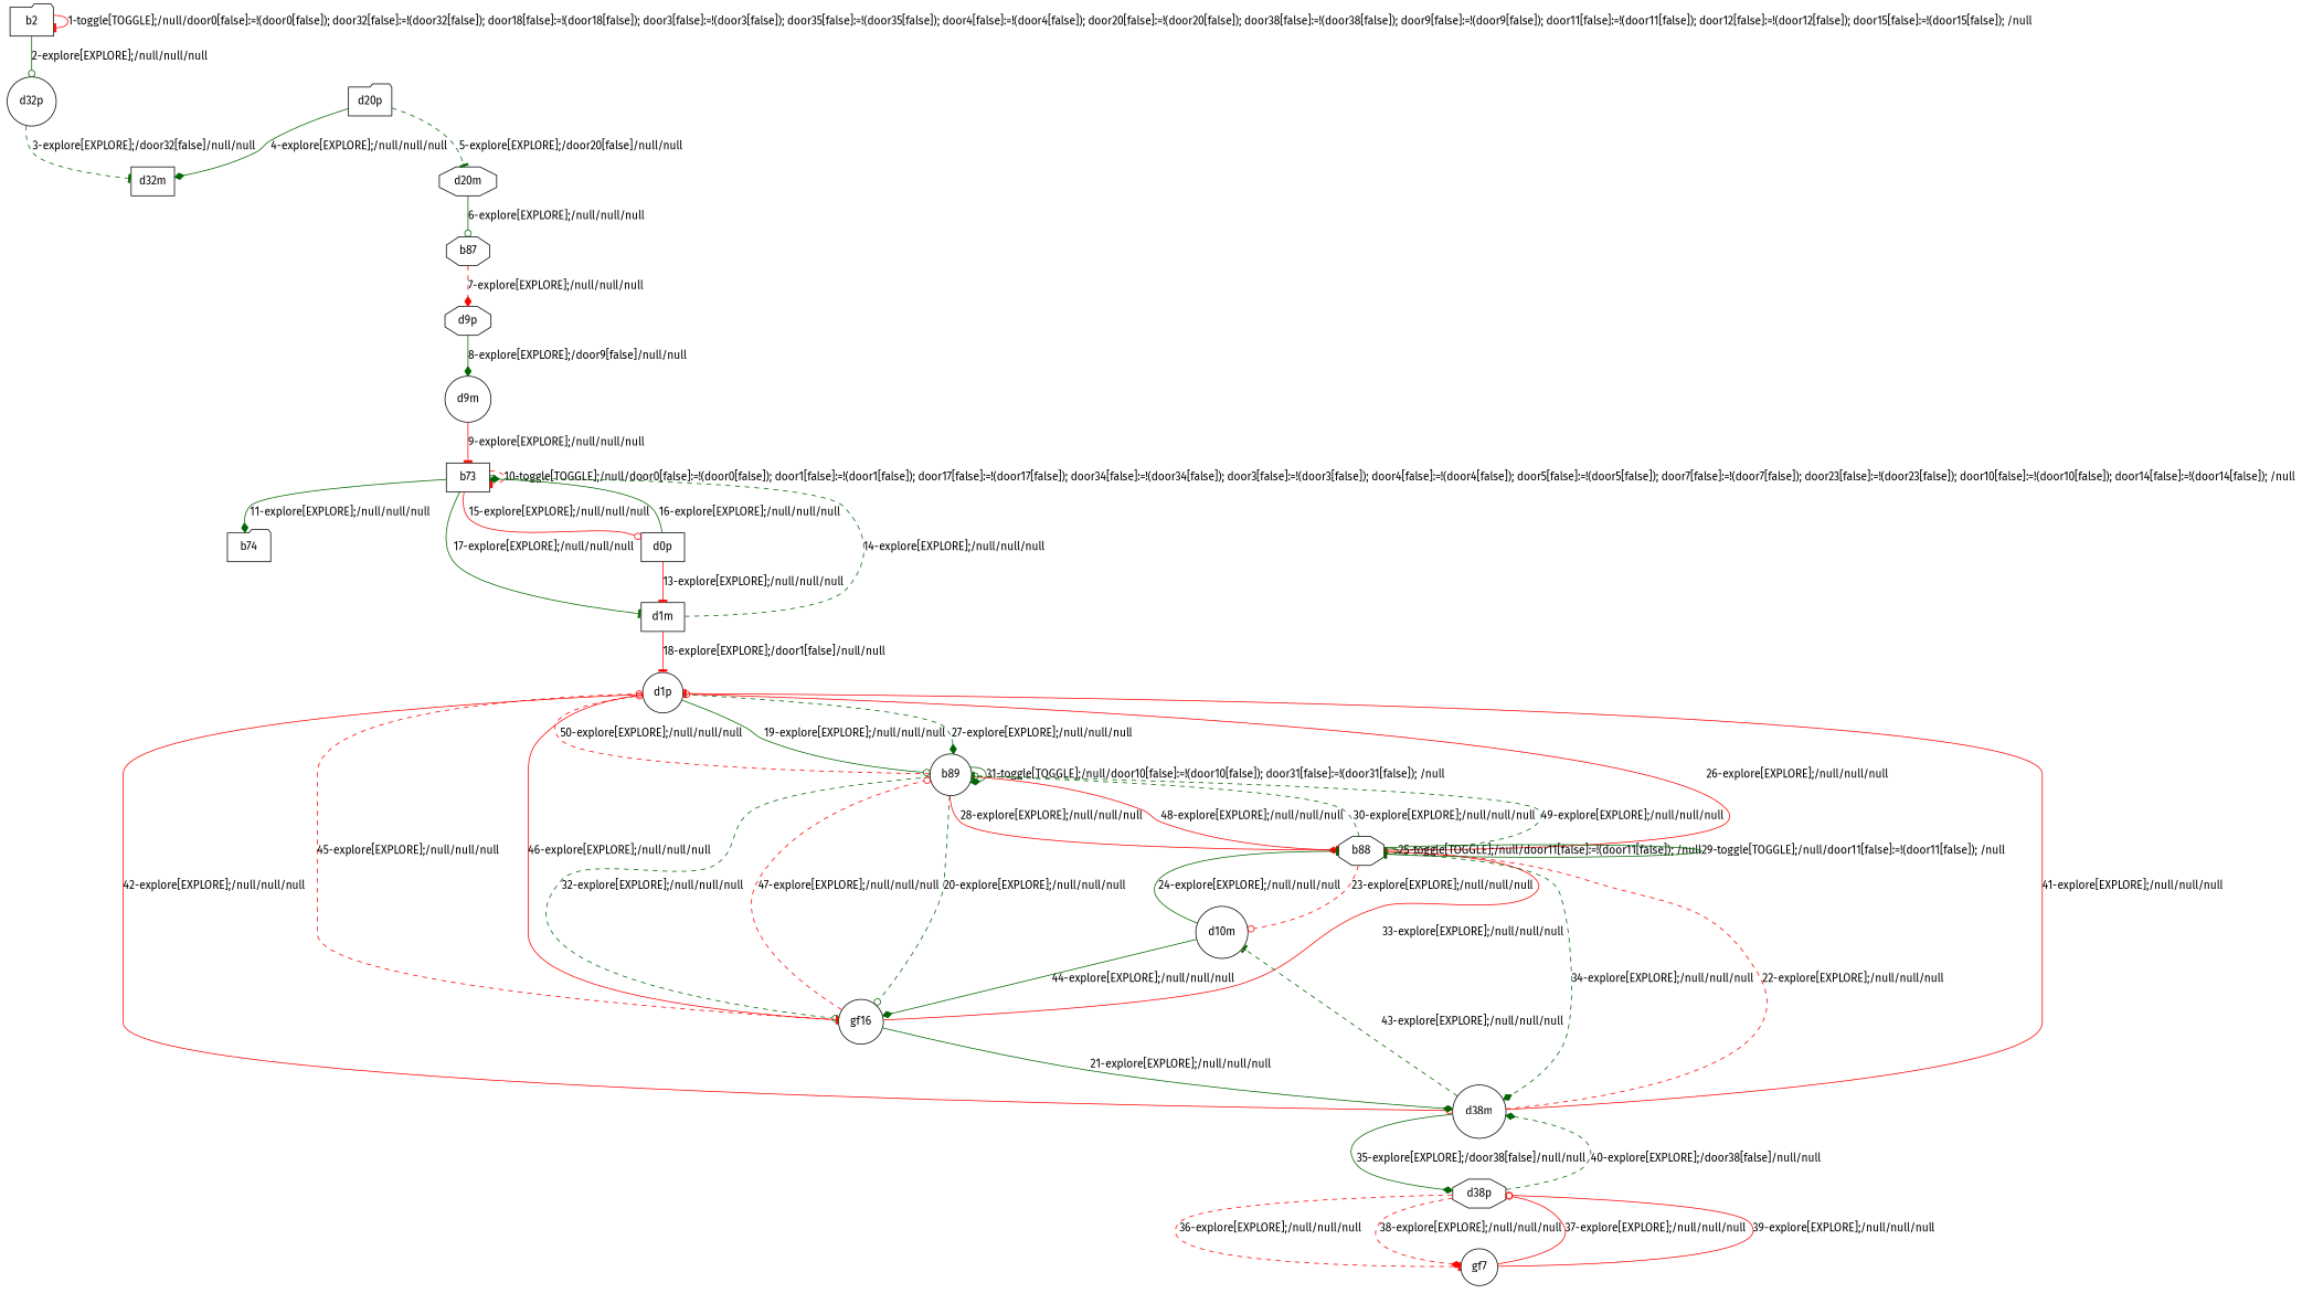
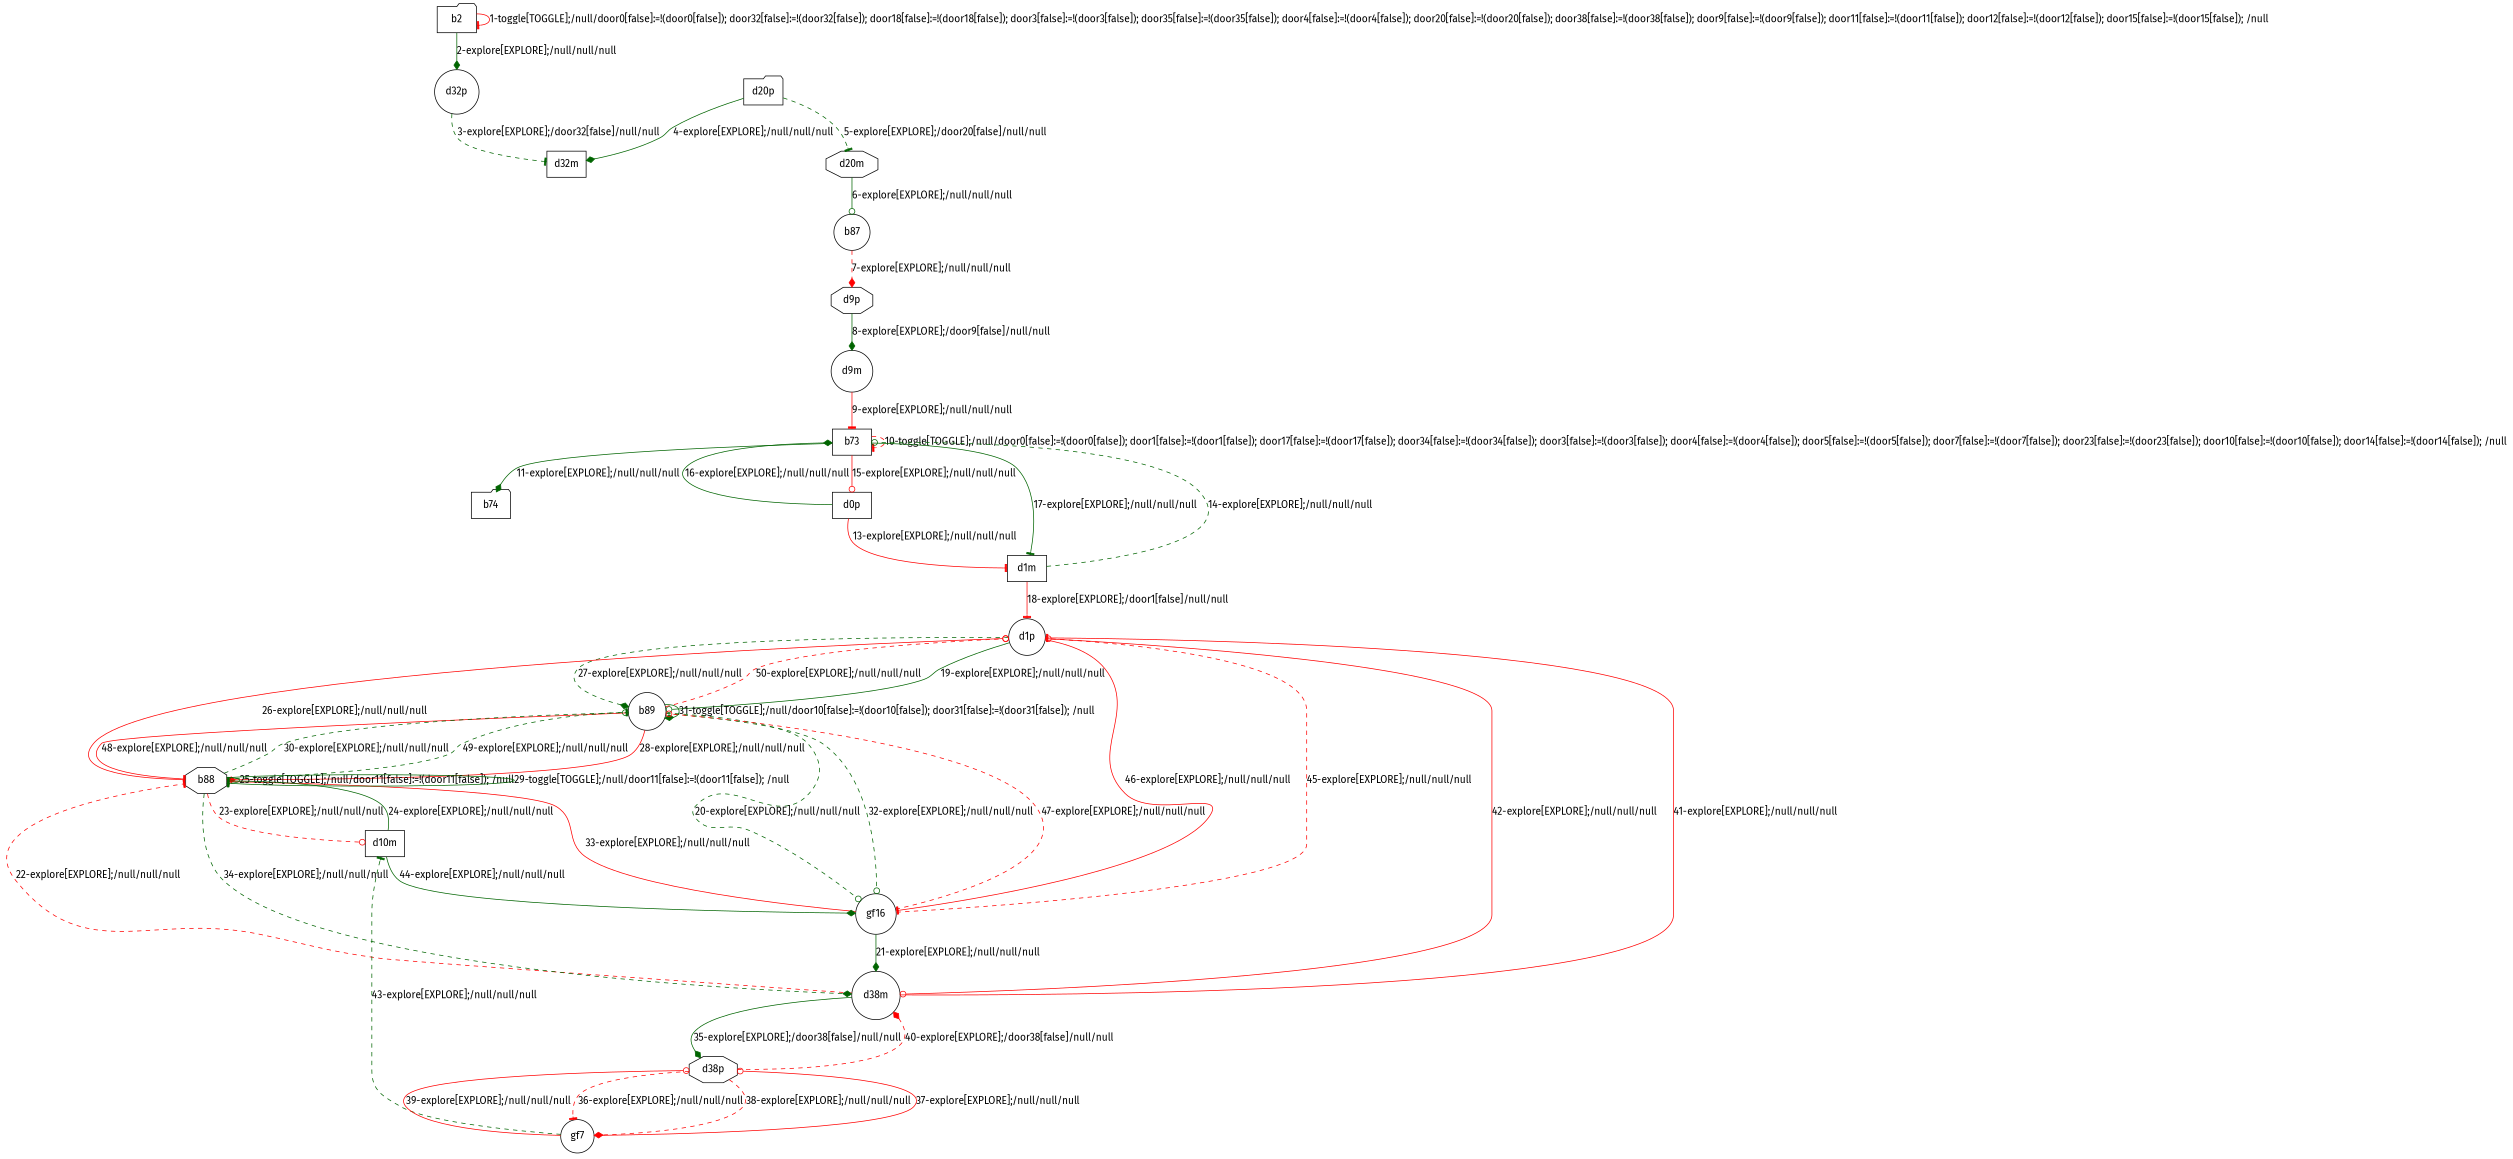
  digraph {
    fontname="Fira Sans"
    node [fontname="Fira Sans" shape=circle]
    edge [arrowhead=tee color=darkgreen fontname="Fira Sans" style=solid]
    b2 [shape=folder]
    d32p
    d32m [shape=box]
    d20p [shape=folder]
    d20m [shape=octagon]
-   b87 [shape=octagon]
+   b87
    d9p [shape=octagon]
    d9m
    b73 [shape=box]
    b74 [shape=folder]
    d0p [shape=box]
    d1m [shape=box]
    d1p
    b89
    gf16
    d38m
    b88 [shape=octagon]
-   d10m
+   d10m [shape=box]
    d38p [shape=octagon]
    gf7
    b2 -> b2 [color=red label="1-toggle[TOGGLE];/null/door0[false]:=!(door0[false]); door32[false]:=!(door32[false]); door18[false]:=!(door18[false]); door3[false]:=!(door3[false]); door35[false]:=!(door35[false]); door4[false]:=!(door4[false]); door20[false]:=!(door20[false]); door38[false]:=!(door38[false]); door9[false]:=!(door9[false]); door11[false]:=!(door11[false]); door12[false]:=!(door12[false]); door15[false]:=!(door15[false]); /null"]
-   b2 -> d32p [arrowhead=odot label="2-explore[EXPLORE];/null/null/null"]
+   b2 -> d32p [arrowhead=diamond label="2-explore[EXPLORE];/null/null/null"]
    d32p -> d32m [label="3-explore[EXPLORE];/door32[false]/null/null" style=dashed]
    d20p -> d32m [arrowhead=diamond label="4-explore[EXPLORE];/null/null/null"]
    d20p -> d20m [label="5-explore[EXPLORE];/door20[false]/null/null" style=dashed]
    d20m -> b87 [arrowhead=odot label="6-explore[EXPLORE];/null/null/null"]
    b87 -> d9p [arrowhead=diamond color=red label="7-explore[EXPLORE];/null/null/null" style=dashed]
    d9p -> d9m [arrowhead=diamond label="8-explore[EXPLORE];/door9[false]/null/null"]
    d9m -> b73 [color=red label="9-explore[EXPLORE];/null/null/null"]
    b73 -> b73 [color=red label="10-toggle[TOGGLE];/null/door0[false]:=!(door0[false]); door1[false]:=!(door1[false]); door17[false]:=!(door17[false]); door34[false]:=!(door34[false]); door3[false]:=!(door3[false]); door4[false]:=!(door4[false]); door5[false]:=!(door5[false]); door7[false]:=!(door7[false]); door23[false]:=!(door23[false]); door10[false]:=!(door10[false]); door14[false]:=!(door14[false]); /null" style=dashed]
    b73 -> b74 [arrowhead=diamond label="11-explore[EXPLORE];/null/null/null"]
    b73 -> d0p [arrowhead=odot color=red label="15-explore[EXPLORE];/null/null/null"]
    b73 -> d1m [label="17-explore[EXPLORE];/null/null/null"]
    d0p -> b73 [arrowhead=diamond label="16-explore[EXPLORE];/null/null/null"]
    d0p -> d1m [color=red label="13-explore[EXPLORE];/null/null/null"]
    d1m -> b73 [arrowhead=odot label="14-explore[EXPLORE];/null/null/null" style=dashed]
    d1m -> d1p [color=red label="18-explore[EXPLORE];/door1[false]/null/null"]
    d1p -> b89 [arrowhead=odot label="19-explore[EXPLORE];/null/null/null"]
    d1p -> b89 [arrowhead=diamond label="27-explore[EXPLORE];/null/null/null" style=dashed]
    d1p -> gf16 [color=red label="46-explore[EXPLORE];/null/null/null"]
    d1p -> d38m [arrowhead=odot color=red label="42-explore[EXPLORE];/null/null/null"]
    b89 -> d1p [arrowhead=odot color=red label="50-explore[EXPLORE];/null/null/null" style=dashed]
    b89 -> b89 [arrowhead=diamond label="31-toggle[TOGGLE];/null/door10[false]:=!(door10[false]); door31[false]:=!(door31[false]); /null"]
    b89 -> gf16 [arrowhead=odot label="20-explore[EXPLORE];/null/null/null" style=dashed]
    b89 -> gf16 [arrowhead=odot label="32-explore[EXPLORE];/null/null/null" style=dashed]
    b89 -> b88 [arrowhead=diamond color=red label="28-explore[EXPLORE];/null/null/null"]
    b89 -> b88 [color=red label="48-explore[EXPLORE];/null/null/null"]
    gf16 -> d1p [arrowhead=odot color=red label="45-explore[EXPLORE];/null/null/null" style=dashed]
    gf16 -> b89 [arrowhead=odot color=red label="47-explore[EXPLORE];/null/null/null" style=dashed]
    gf16 -> d38m [arrowhead=diamond label="21-explore[EXPLORE];/null/null/null"]
    gf16 -> b88 [color=red label="33-explore[EXPLORE];/null/null/null"]
    d38m -> d1p [color=red label="41-explore[EXPLORE];/null/null/null"]
    d38m -> b88 [color=red label="22-explore[EXPLORE];/null/null/null" style=dashed]
-   d38m -> d10m [label="43-explore[EXPLORE];/null/null/null" style=dashed]
+   gf7 -> d10m [label="43-explore[EXPLORE];/null/null/null" style=dashed]
    d38m -> d38p [arrowhead=diamond label="35-explore[EXPLORE];/door38[false]/null/null"]
    b88 -> d1p [arrowhead=odot color=red label="26-explore[EXPLORE];/null/null/null"]
    b88 -> b89 [arrowhead=odot label="30-explore[EXPLORE];/null/null/null" style=dashed]
    b88 -> b89 [label="49-explore[EXPLORE];/null/null/null" style=dashed]
    b88 -> d38m [arrowhead=diamond label="34-explore[EXPLORE];/null/null/null" style=dashed]
    b88 -> b88 [label="25-toggle[TOGGLE];/null/door11[false]:=!(door11[false]); /null"]
    b88 -> b88 [label="29-toggle[TOGGLE];/null/door11[false]:=!(door11[false]); /null"]
    b88 -> d10m [arrowhead=odot color=red label="23-explore[EXPLORE];/null/null/null" style=dashed]
    d10m -> gf16 [arrowhead=diamond label="44-explore[EXPLORE];/null/null/null"]
    d10m -> b88 [label="24-explore[EXPLORE];/null/null/null"]
-   d38p -> d38m [arrowhead=diamond label="40-explore[EXPLORE];/door38[false]/null/null" style=dashed]
+   d38p -> d38m [arrowhead=diamond color=red label="40-explore[EXPLORE];/door38[false]/null/null" style=dashed]
    d38p -> gf7 [color=red label="36-explore[EXPLORE];/null/null/null" style=dashed]
    d38p -> gf7 [arrowhead=diamond color=red label="38-explore[EXPLORE];/null/null/null" style=dashed]
    gf7 -> d38p [arrowhead=odot color=red label="37-explore[EXPLORE];/null/null/null"]
    gf7 -> d38p [arrowhead=odot color=red label="39-explore[EXPLORE];/null/null/null"]
  }
